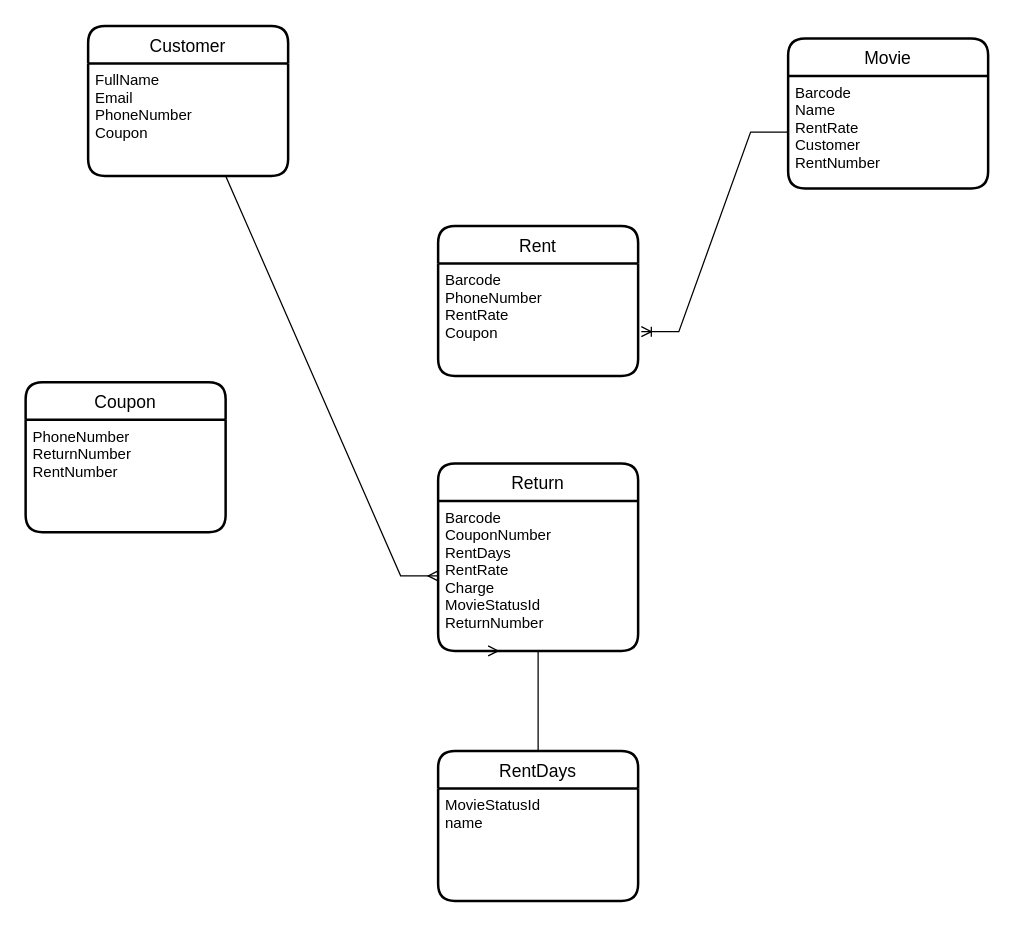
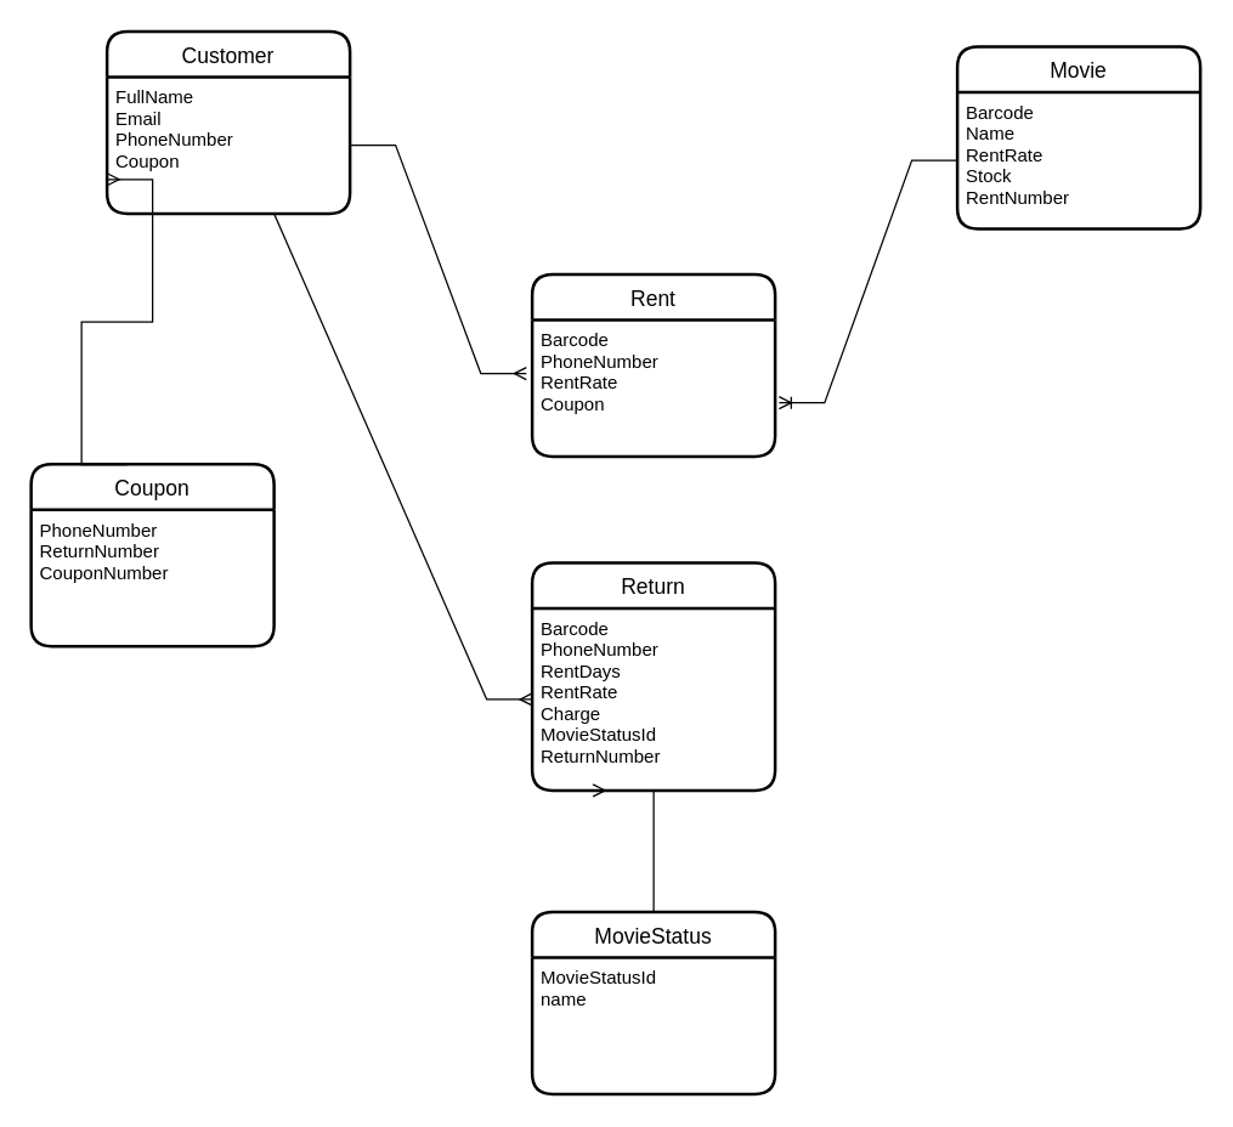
  <mxCell id="0" />
  <mxCell id="1" parent="0" />
  <mxCell id="2" value="Customer" style="swimlane;childLayout=stackLayout;horizontal=1;startSize=30;horizontalStack=0;rounded=1;fontSize=14;fontStyle=0;strokeWidth=2;resizeParent=0;resizeLast=1;shadow=0;dashed=0;align=center;" parent="1" vertex="1"><mxGeometry x="70" y="20" width="160" height="120" as="geometry" /></mxCell>
  <mxCell id="3" value="FullName&#10;Email&#10;PhoneNumber&#10;Coupon" style="align=left;strokeColor=none;fillColor=none;spacingLeft=4;fontSize=12;verticalAlign=top;resizable=0;rotatable=0;part=1;" parent="2" vertex="1"><mxGeometry y="30" width="160" height="90" as="geometry" /></mxCell>
  <mxCell id="4" value="Movie" style="swimlane;childLayout=stackLayout;horizontal=1;startSize=30;horizontalStack=0;rounded=1;fontSize=14;fontStyle=0;strokeWidth=2;resizeParent=0;resizeLast=1;shadow=0;dashed=0;align=center;" parent="1" vertex="1"><mxGeometry x="630" y="30" width="160" height="120" as="geometry" /></mxCell>
- <mxCell id="5" value="Barcode&#10;Name&#10;RentRate&#10;Customer&#10;RentNumber&#10;" style="align=left;strokeColor=none;fillColor=none;spacingLeft=4;fontSize=12;verticalAlign=top;resizable=0;rotatable=0;part=1;" parent="4" vertex="1"><mxGeometry y="30" width="160" height="90" as="geometry" /></mxCell>
+ <mxCell id="5" value="Barcode&#10;Name&#10;RentRate&#10;Stock&#10;RentNumber&#10;" style="align=left;strokeColor=none;fillColor=none;spacingLeft=4;fontSize=12;verticalAlign=top;resizable=0;rotatable=0;part=1;" parent="4" vertex="1"><mxGeometry y="30" width="160" height="90" as="geometry" /></mxCell>
  <mxCell id="6" value="Rent" style="swimlane;childLayout=stackLayout;horizontal=1;startSize=30;horizontalStack=0;rounded=1;fontSize=14;fontStyle=0;strokeWidth=2;resizeParent=0;resizeLast=1;shadow=0;dashed=0;align=center;" parent="1" vertex="1"><mxGeometry x="350" y="180" width="160" height="120" as="geometry" /></mxCell>
  <mxCell id="7" value="Barcode&#10;PhoneNumber&#10;RentRate&#10;Coupon&#10;" style="align=left;strokeColor=none;fillColor=none;spacingLeft=4;fontSize=12;verticalAlign=top;resizable=0;rotatable=0;part=1;" parent="6" vertex="1"><mxGeometry y="30" width="160" height="90" as="geometry" /></mxCell>
  <mxCell id="8" value="Return" style="swimlane;childLayout=stackLayout;horizontal=1;startSize=30;horizontalStack=0;rounded=1;fontSize=14;fontStyle=0;strokeWidth=2;resizeParent=0;resizeLast=1;shadow=0;dashed=0;align=center;" parent="1" vertex="1"><mxGeometry x="350" y="370" width="160" height="150" as="geometry" /></mxCell>
- <mxCell id="9" value="Barcode&#10;CouponNumber&#10;RentDays&#10;RentRate&#10;Charge&#10;MovieStatusId&#10;ReturnNumber&#10;" style="align=left;strokeColor=none;fillColor=none;spacingLeft=4;fontSize=12;verticalAlign=top;resizable=0;rotatable=0;part=1;" parent="8" vertex="1"><mxGeometry y="30" width="160" height="120" as="geometry" /></mxCell>
+ <mxCell id="9" value="Barcode&#10;PhoneNumber&#10;RentDays&#10;RentRate&#10;Charge&#10;MovieStatusId&#10;ReturnNumber&#10;" style="align=left;strokeColor=none;fillColor=none;spacingLeft=4;fontSize=12;verticalAlign=top;resizable=0;rotatable=0;part=1;" parent="8" vertex="1"><mxGeometry y="30" width="160" height="120" as="geometry" /></mxCell>
  <mxCell id="10" value="Coupon" style="swimlane;childLayout=stackLayout;horizontal=1;startSize=30;horizontalStack=0;rounded=1;fontSize=14;fontStyle=0;strokeWidth=2;resizeParent=0;resizeLast=1;shadow=0;dashed=0;align=center;" parent="1" vertex="1"><mxGeometry x="20" y="305" width="160" height="120" as="geometry" /></mxCell>
- <mxCell id="11" value="PhoneNumber&#10;ReturnNumber&#10;RentNumber" style="align=left;strokeColor=none;fillColor=none;spacingLeft=4;fontSize=12;verticalAlign=top;resizable=0;rotatable=0;part=1;" parent="10" vertex="1"><mxGeometry y="30" width="160" height="90" as="geometry" /></mxCell>
- <mxCell id="12" value="RentDays" style="swimlane;childLayout=stackLayout;horizontal=1;startSize=30;horizontalStack=0;rounded=1;fontSize=14;fontStyle=0;strokeWidth=2;resizeParent=0;resizeLast=1;shadow=0;dashed=0;align=center;" parent="1" vertex="1"><mxGeometry x="350" y="600" width="160" height="120" as="geometry" /></mxCell>
+ <mxCell id="11" value="PhoneNumber&#10;ReturnNumber&#10;CouponNumber" style="align=left;strokeColor=none;fillColor=none;spacingLeft=4;fontSize=12;verticalAlign=top;resizable=0;rotatable=0;part=1;" parent="10" vertex="1"><mxGeometry y="30" width="160" height="90" as="geometry" /></mxCell>
+ <mxCell id="12" value="MovieStatus" style="swimlane;childLayout=stackLayout;horizontal=1;startSize=30;horizontalStack=0;rounded=1;fontSize=14;fontStyle=0;strokeWidth=2;resizeParent=0;resizeLast=1;shadow=0;dashed=0;align=center;" parent="1" vertex="1"><mxGeometry x="350" y="600" width="160" height="120" as="geometry" /></mxCell>
  <mxCell id="13" value="MovieStatusId&#10;name&#10;" style="align=left;strokeColor=none;fillColor=none;spacingLeft=4;fontSize=12;verticalAlign=top;resizable=0;rotatable=0;part=1;" parent="12" vertex="1"><mxGeometry y="30" width="160" height="90" as="geometry" /></mxCell>
+ <mxCell id="14" value="" style="edgeStyle=entityRelationEdgeStyle;fontSize=12;html=1;endArrow=ERmany;rounded=0;exitX=1;exitY=0.5;exitDx=0;exitDy=0;entryX=-0.024;entryY=0.393;entryDx=0;entryDy=0;entryPerimeter=0;" parent="1" source="3" target="7" edge="1"><mxGeometry width="100" height="100" relative="1" as="geometry"><mxPoint x="430" y="320" as="sourcePoint" /><mxPoint x="530" y="220" as="targetPoint" /></mxGeometry></mxCell>
  <mxCell id="15" value="" style="edgeStyle=entityRelationEdgeStyle;fontSize=12;html=1;endArrow=ERoneToMany;rounded=0;exitX=0;exitY=0.5;exitDx=0;exitDy=0;entryX=1.016;entryY=0.607;entryDx=0;entryDy=0;entryPerimeter=0;" parent="1" source="5" target="7" edge="1"><mxGeometry width="100" height="100" relative="1" as="geometry"><mxPoint x="430" y="320" as="sourcePoint" /><mxPoint x="530" y="220" as="targetPoint" /></mxGeometry></mxCell>
  <mxCell id="16" value="" style="edgeStyle=entityRelationEdgeStyle;fontSize=12;html=1;endArrow=ERmany;rounded=0;entryX=0.25;entryY=1;entryDx=0;entryDy=0;" parent="1" target="9" edge="1"><mxGeometry width="100" height="100" relative="1" as="geometry"><mxPoint x="400" y="600" as="sourcePoint" /><mxPoint x="500" y="500" as="targetPoint" /></mxGeometry></mxCell>
  <mxCell id="17" value="" style="edgeStyle=entityRelationEdgeStyle;fontSize=12;html=1;endArrow=ERmany;rounded=0;exitX=0.5;exitY=1;exitDx=0;exitDy=0;entryX=0;entryY=0.5;entryDx=0;entryDy=0;" parent="1" source="3" target="9" edge="1"><mxGeometry width="100" height="100" relative="1" as="geometry"><mxPoint x="140" y="230" as="sourcePoint" /><mxPoint y="130" as="targetPoint" x="240" /></mxGeometry></mxCell>
+ <mxCell id="18" value="" style="edgeStyle=entityRelationEdgeStyle;fontSize=12;html=1;endArrow=ERmany;rounded=0;exitX=0.395;exitY=0.003;exitDx=0;exitDy=0;exitPerimeter=0;entryX=0;entryY=0.75;entryDx=0;entryDy=0;" edge="1" parent="1" source="10" target="3"><mxGeometry width="100" height="100" relative="1" as="geometry"><mxPoint x="90" y="300" as="sourcePoint" /><mxPoint x="60" y="110" as="targetPoint" /></mxGeometry></mxCell>
